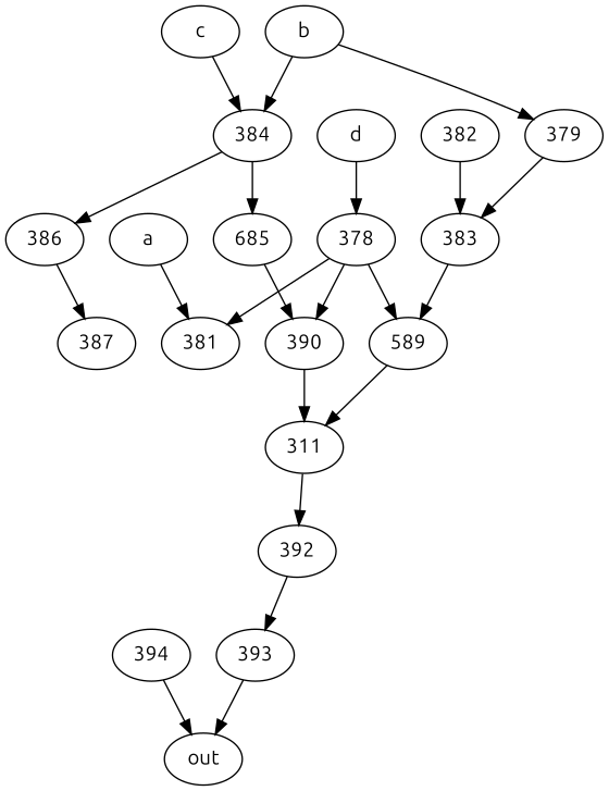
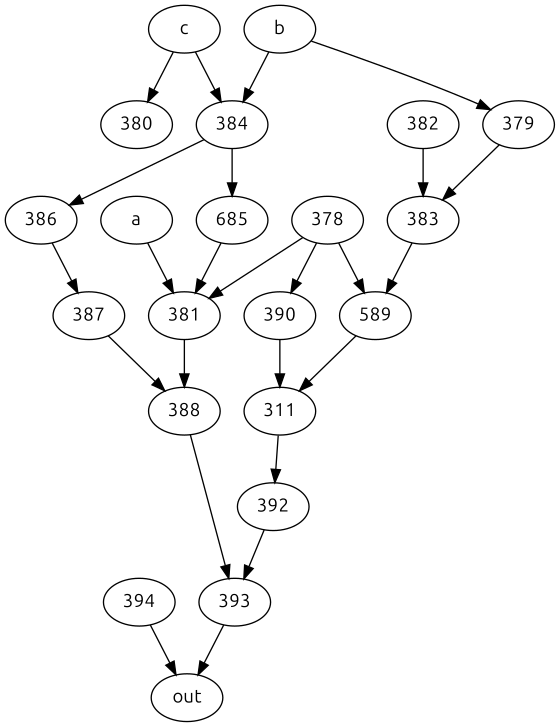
  strict digraph {
    fontname=Ubuntu
    node [fontname=Ubuntu]
    edge [fontname=Ubuntu]
    394
    out
    a
    381
+   388
    n6 [label=311]
    390
    393
    392
    b
    379
    384
    383
    n14 [label=685]
    386
    382
    387
    n18 [label=589]
    c
-   d
+   380
    378
    394 -> out
    a -> 381
+   381 -> 388
+   388 -> 393
    n6 -> 392
    390 -> n6
    393 -> out
    392 -> 393
    b -> 379
    b -> 384
    379 -> 383
    384 -> n14
    384 -> 386
    383 -> n18
-   n14 -> 390
+   n14 -> 381
    386 -> 387
    382 -> 383
+   387 -> 388
    n18 -> n6
    c -> 384
-   d -> 378
+   c -> 380
    378 -> 381
    378 -> 390
    378 -> n18
  }
